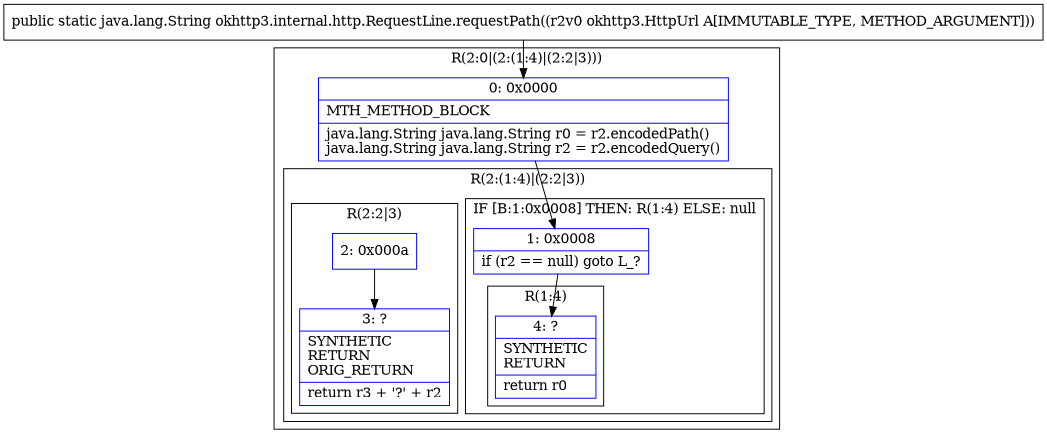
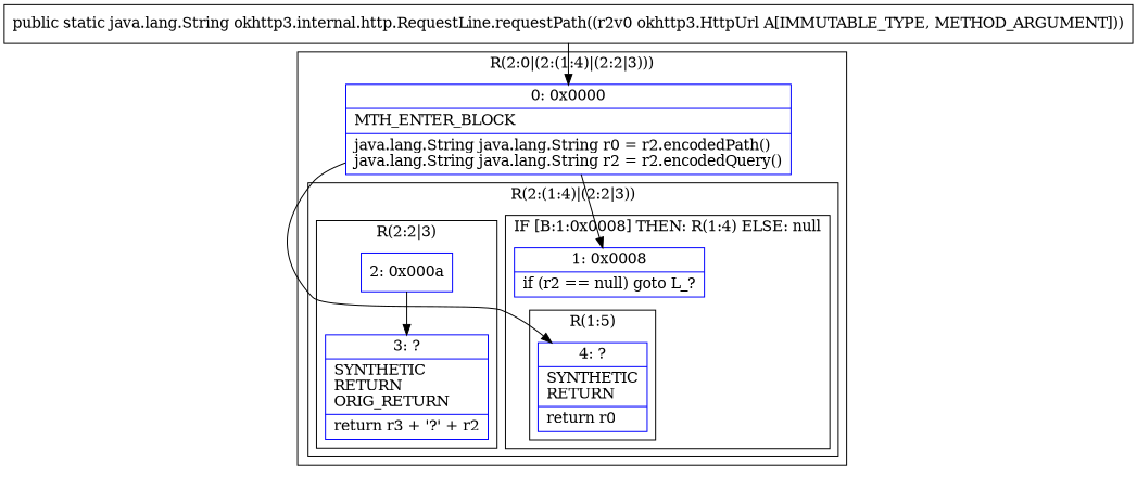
  digraph {
    node [color=blue shape=record]
    n1 [label="{4\:\ ?|SYNTHETIC\lRETURN\l|return r0\l}"]
    n2 [label="{1\:\ 0x0008|if (r2 == null) goto L_?\l}"]
    n3 [label="{2\:\ 0x000a}"]
    n4 [label="{3\:\ ?|SYNTHETIC\lRETURN\lORIG_RETURN\l|return r3 + '?' + r2\l}"]
-   n5 [label="{0\:\ 0x0000|MTH_METHOD_BLOCK\l|java.lang.String java.lang.String r0 = r2.encodedPath()\ljava.lang.String java.lang.String r2 = r2.encodedQuery()\l}"]
+   n5 [label="{0\:\ 0x0000|MTH_ENTER_BLOCK\l|java.lang.String java.lang.String r0 = r2.encodedPath()\ljava.lang.String java.lang.String r2 = r2.encodedQuery()\l}"]
    n6 [label="{public static java.lang.String okhttp3.internal.http.RequestLine.requestPath((r2v0 okhttp3.HttpUrl A[IMMUTABLE_TYPE, METHOD_ARGUMENT])) }" color=""]
    subgraph cluster_1 {
      label="R(2:0|(2:(1:4)|(2:2|3)))"
      n5
      subgraph cluster_2 {
        label="R(2:(1:4)|(2:2|3))"
        subgraph cluster_3 {
          label="IF [B:1:0x0008] THEN: R(1:4) ELSE: null"
          n2
          subgraph cluster_4 {
-           label="R(1:4)"
+           label="R(1:5)"
            n1
          }
        }
        subgraph cluster_5 {
          label="R(2:2|3)"
          n3
          n4
        }
      }
    }
-   n2 -> n1
+   n5 -> n1
    n3 -> n4
    n5 -> n2
    n6 -> n5
  }
